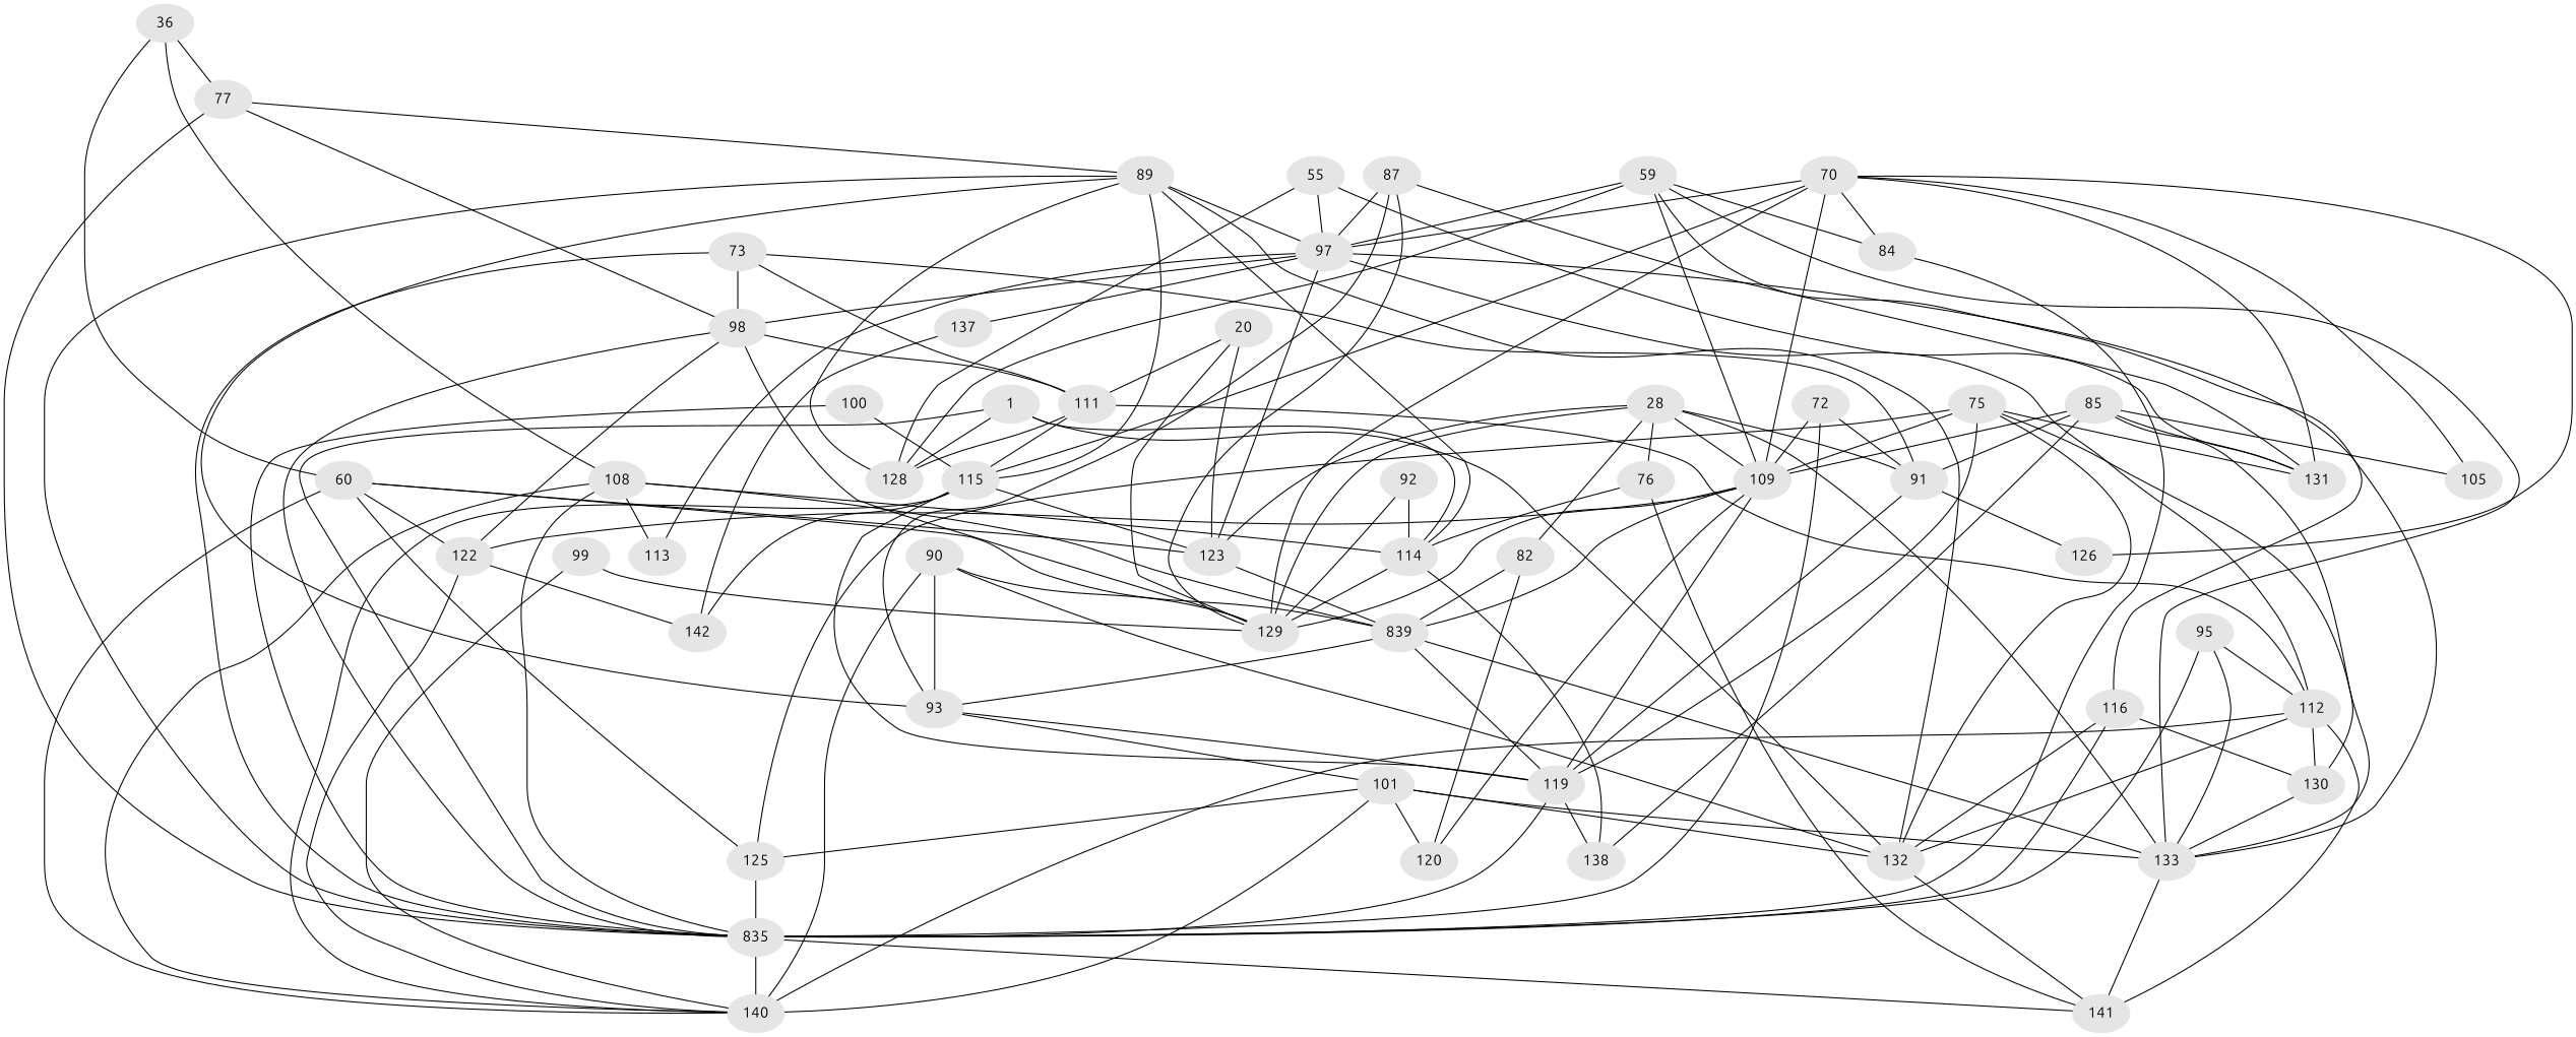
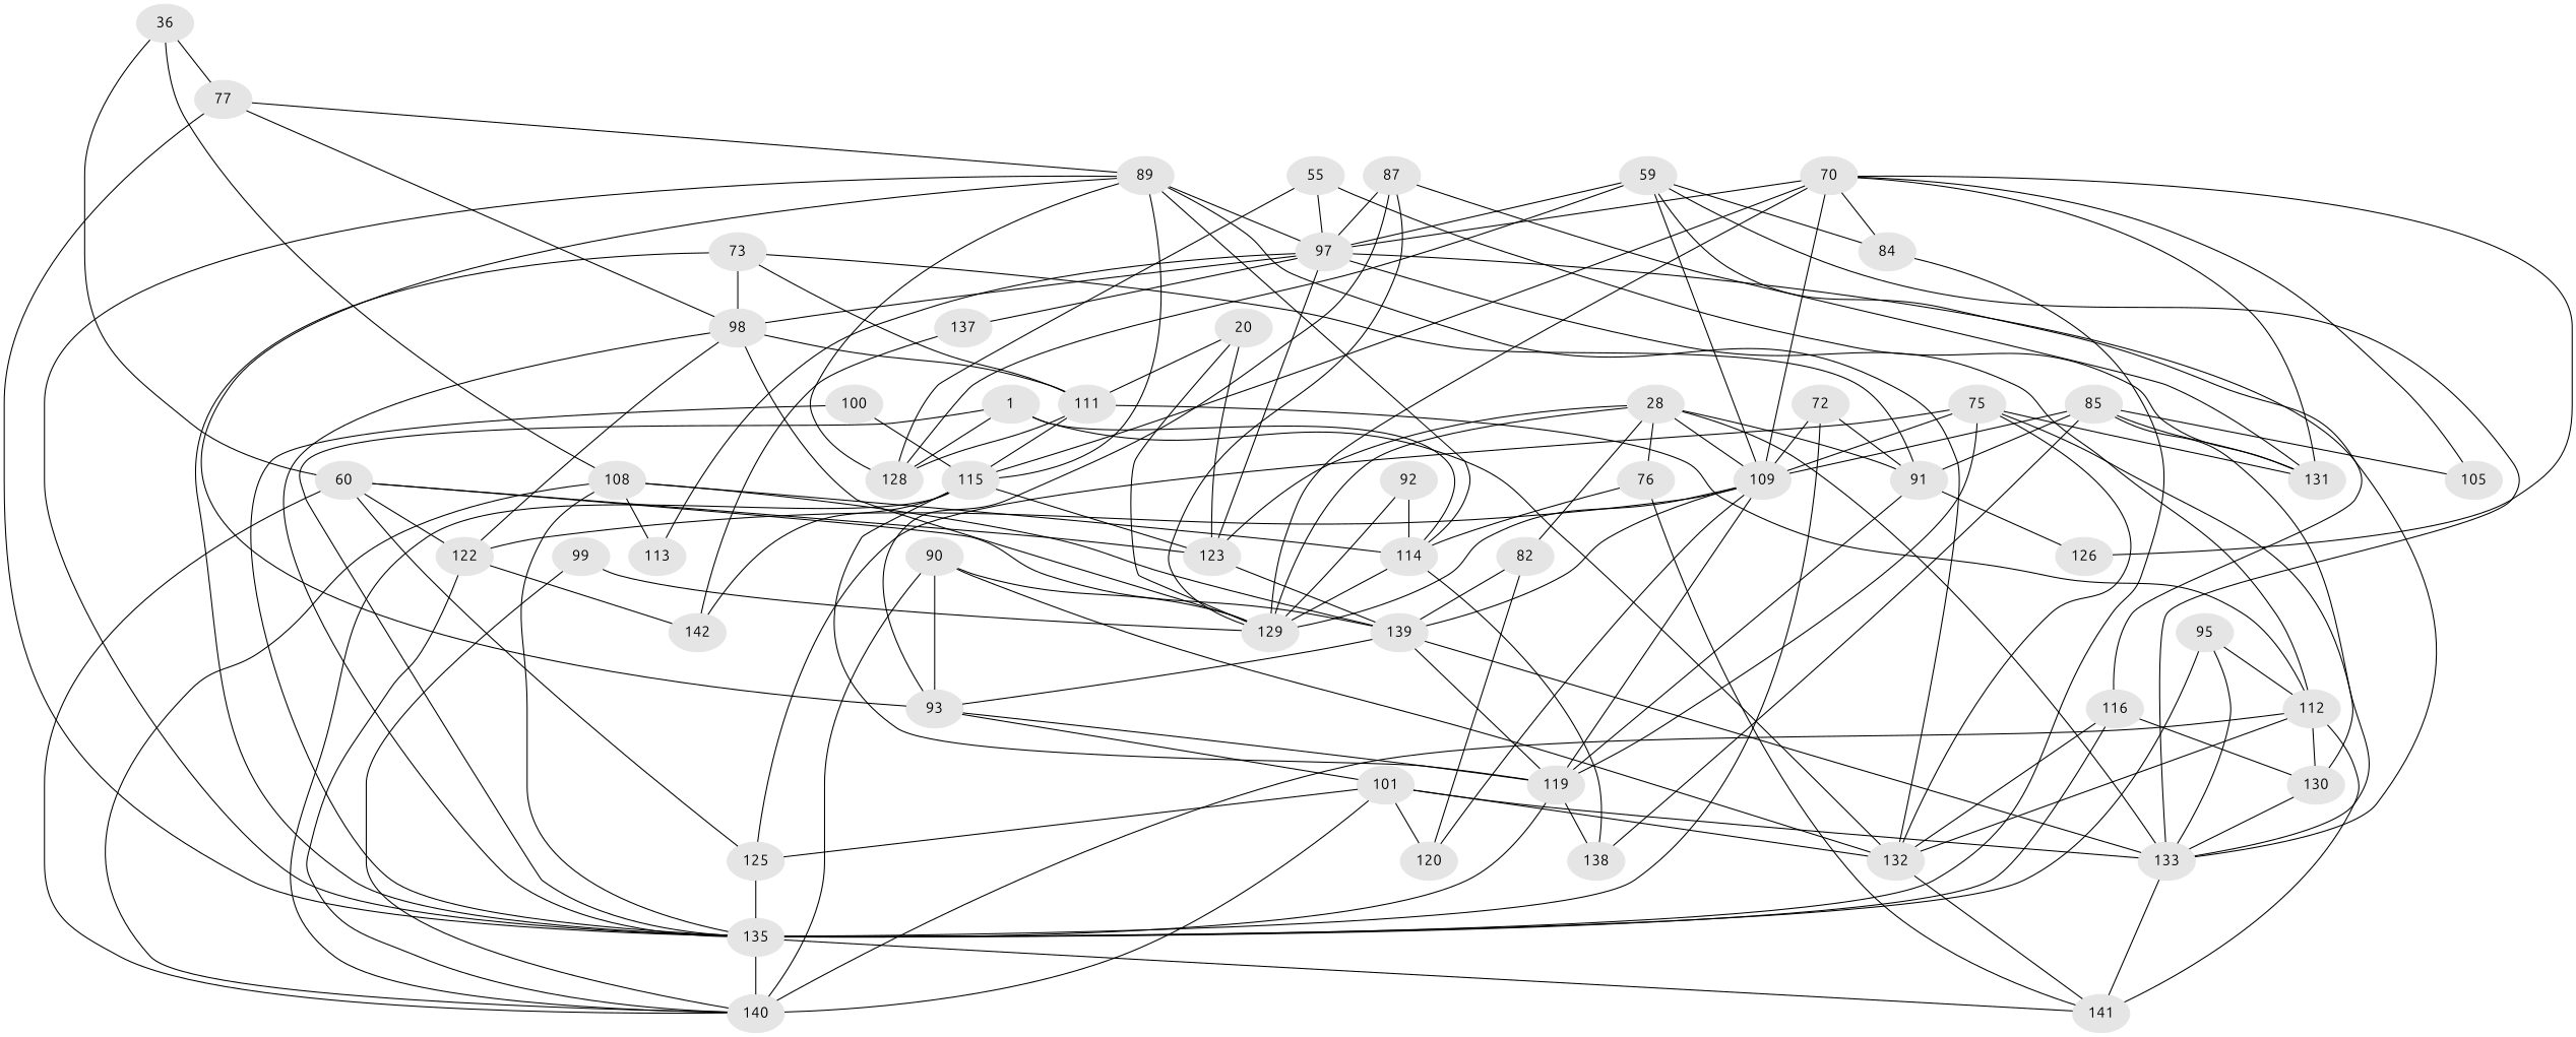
  graph {
    fontname=Ubuntu
    node [color=gray90 fontname=Ubuntu style=filled]
    edge [fontname=Ubuntu]
    114 [super="+9"]
    129 [super="+53+118+58"]
    138
    1
    128 [super="+51"]
    132 [super="+74+103"]
-   135 [super="+124+110" label=835]
+   135 [super="+124+110"]
    141 [super="+136"]
    140 [super="+3+104"]
    111 [super="+102+78+69"]
    115 [super="+106"]
    112 [super="+30+107"]
    20
    123 [super="+10"]
-   139 [super="+63+134" label=839]
+   139 [super="+63+134"]
    28
    76
    82
    91 [super="+37+68"]
    109 [super="+52+88"]
    133 [super="+127+121"]
    120
    126
    119 [super="+8+62"]
    122 [super="+66+21"]
    60 [super="+24"]
    125 [super="+19"]
    36
    108 [super="+50"]
    77 [super="+57"]
    113
    98 [super="+94"]
    89 [super="+22+65"]
    55
    97 [super="+34+80+41"]
    131 [super="+11+96"]
    137
    59 [super="+4"]
    84 [super="+6"]
    116
    130 [super="+117"]
    142
    93
    70 [super="+48+56"]
    105
    72
    73
    75 [super="+23"]
    85 [super="+45+54"]
    87 [super="+42"]
    101 [super="+33+64"]
    90 [super="+12+79"]
    92
    95
    99
    100
    114 -- 129
    114 -- 138
    1 -- 114 [weight=2]
    1 -- 128
    1 -- 132
    1 -- 135
    132 -- 141
    135 -- 141 [weight=2]
    135 -- 140 [weight=2]
    111 -- 128
    111 -- 115
    111 -- 112 [weight=2]
    115 -- 140
    115 -- 123
    115 -- 119
    115 -- 142
    112 -- 132 [weight=2]
    112 -- 141 [weight=2]
    112 -- 140 [weight=2]
    112 -- 130
    20 -- 129 [weight=2]
    20 -- 111
    20 -- 123 [weight=2]
    123 -- 139
    139 -- 93
    28 -- 129
    28 -- 123
    28 -- 76
    28 -- 82
    28 -- 91
    28 -- 109 [weight=2]
    28 -- 133
    76 -- 114
    76 -- 141
    82 -- 139
    82 -- 120
    91 -- 126
    91 -- 119
    109 -- 129
    109 -- 139 [weight=2]
    109 -- 120
    109 -- 119 [weight=3]
    109 -- 122 [weight=3]
    133 -- 141 [weight=2]
    133 -- 139 [weight=2]
    119 -- 138
    119 -- 135 [weight=2]
    119 -- 139
    122 -- 140
    122 -- 142
    60 -- 140
    60 -- 123 [weight=2]
    60 -- 139
    60 -- 122
    60 -- 125 [weight=2]
    125 -- 135
    36 -- 60 [weight=2]
    36 -- 108
    36 -- 77 [weight=2]
    108 -- 114 [weight=2]
    108 -- 135
    108 -- 140
    108 -- 139
    108 -- 113
    77 -- 135
    77 -- 98
    77 -- 89
    98 -- 129 [weight=2]
    98 -- 135
    98 -- 111
    98 -- 122
    89 -- 114 [weight=2]
    89 -- 128
    89 -- 132
    89 -- 135
    89 -- 115
    89 -- 97
    89 -- 93
    55 -- 128 [weight=2]
    55 -- 97 [weight=2]
    55 -- 131
    97 -- 112 [weight=2]
    97 -- 123 [weight=2]
    97 -- 133 [weight=2]
    97 -- 113
    97 -- 98 [weight=2]
    97 -- 137
    137 -- 142
    59 -- 128
    59 -- 109 [weight=2]
    59 -- 133
    59 -- 97
    59 -- 84
    59 -- 116 [weight=2]
    84 -- 135
    116 -- 132
    116 -- 135
    116 -- 130 [weight=2]
    130 -- 133
    93 -- 119
    93 -- 101
    70 -- 129 [weight=2]
    70 -- 115 [weight=2]
    70 -- 109 [weight=3]
    70 -- 126
    70 -- 97 [weight=2]
    70 -- 131
    70 -- 84
    70 -- 105
    72 -- 135
    72 -- 91
    72 -- 109
    73 -- 135
    73 -- 111
    73 -- 91 [weight=2]
    73 -- 98 [weight=2]
    75 -- 132
    75 -- 109
    75 -- 133
    75 -- 119
    75 -- 125
    75 -- 131
    85 -- 138
    85 -- 91 [weight=2]
    85 -- 109
    85 -- 131
    85 -- 130
    85 -- 105
    87 -- 129
    87 -- 97 [weight=2]
    87 -- 131 [weight=2]
    87 -- 93 [weight=2]
    101 -- 132
    101 -- 140
    101 -- 133
    101 -- 120 [weight=2]
    101 -- 125 [weight=2]
    90 -- 129
    90 -- 132
    90 -- 140
    90 -- 93
    92 -- 114
    92 -- 129
    95 -- 135
    95 -- 112
    95 -- 133
    99 -- 129
    99 -- 140
    100 -- 135
    100 -- 115
  }
